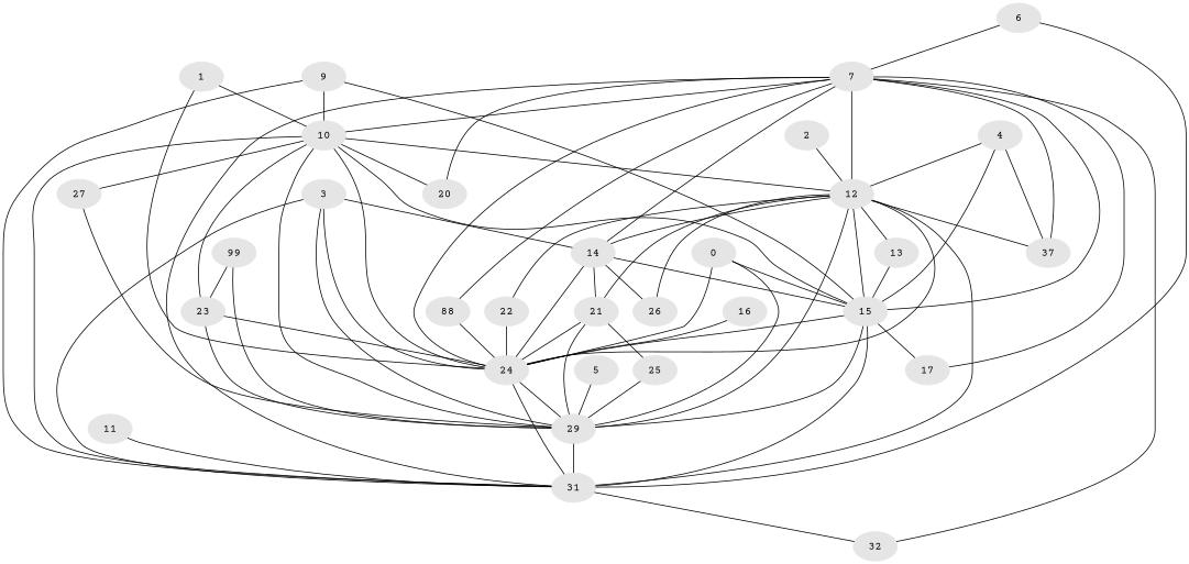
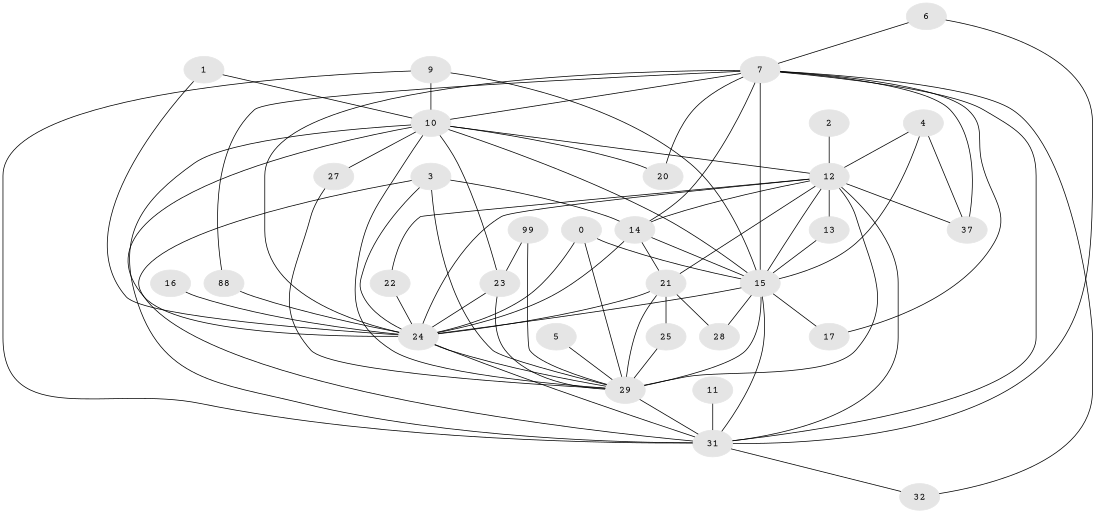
  graph {
    fontname="Courier Prime"
    node [color=gray90 fontname="Courier Prime" style=filled]
    edge [fontname="Courier Prime" weight=1.0]
    1
    10
    24
    12
    29
    31
    15
    20
    23
    27
    2
    14
    n13 [label=37]
    13
    21
    22
-   26
    3
    32
    4
    17
+   28
    5
    6
    7
    n26 [label=88]
    n27 [label=0]
    9
    11
    25
    16
    n32 [label=99]
    1 -- 10
    1 -- 24
    10 -- 24
    10 -- 12 [weight=2.0]
    10 -- 29 [weight=2.0]
    10 -- 31 [weight=2.0]
    10 -- 15
    10 -- 20
    10 -- 23
    10 -- 27
    24 -- 29 [weight=2.0]
    24 -- 31
    12 -- 24 [weight=2.0]
    12 -- 29 [weight=4.0]
    12 -- 31 [weight=3.0]
    12 -- 15 [weight=2.0]
    12 -- 14 [weight=2.0]
    12 -- n13
    12 -- 13 [weight=3.0]
    12 -- 21
    12 -- 22
-   12 -- 26
    29 -- 31 [weight=3.0]
    31 -- 32
    15 -- 24 [weight=2.0]
    15 -- 29 [weight=3.0]
    15 -- 31
    15 -- 17
+   15 -- 28
    23 -- 24 [weight=2.0]
    23 -- 29
    27 -- 29
    2 -- 12 [weight=2.0]
    14 -- 24
    14 -- 15
    14 -- 21
-   14 -- 26
    13 -- 15
    21 -- 24
    21 -- 29
+   21 -- 28
    21 -- 25
    22 -- 24 [weight=2.0]
    3 -- 24
    3 -- 29
    3 -- 31
    3 -- 14
    4 -- 12
    4 -- 15
    4 -- n13
    5 -- 29 [weight=2.0]
    6 -- 31
    6 -- 7
    7 -- 10 [weight=2.0]
    7 -- 24 [weight=2.0]
-   7 -- 12 [weight=4.0]
    7 -- 31 [weight=2.0]
    7 -- 15 [weight=3.0]
    7 -- 20
    7 -- 14
    7 -- n13
    7 -- 32
    7 -- 17
    7 -- n26
    n26 -- 24 [weight=2.0]
    n27 -- 24
    n27 -- 29
    n27 -- 15
    9 -- 10
    9 -- 31
    9 -- 15
    11 -- 31
    25 -- 29
    16 -- 24
    n32 -- 29
    n32 -- 23
  }
